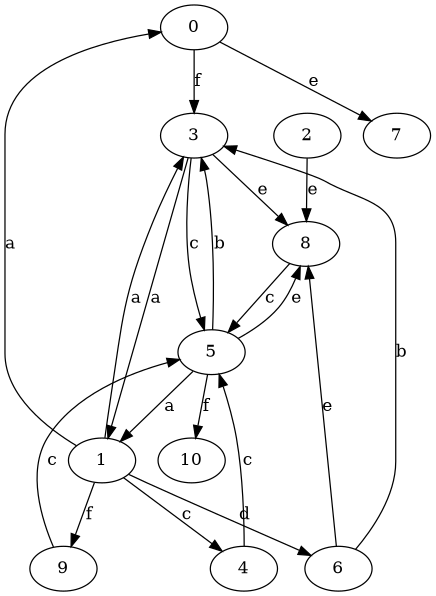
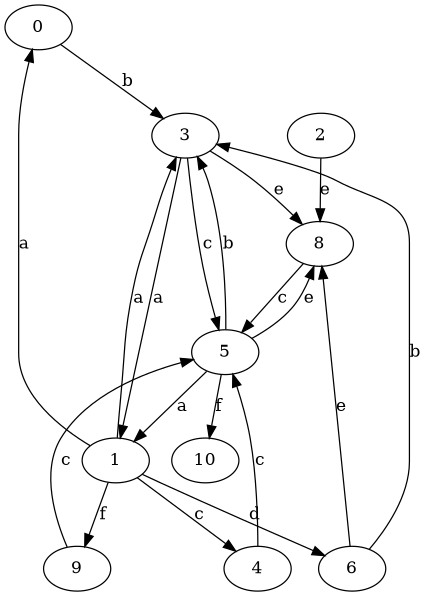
  strict digraph {
    0
    3
-   7
    2
    8
    1
    5
    4
    6
    9
    10
-   0 -> 3 [label=f]
-   0 -> 7 [label=e]
+   0 -> 3 [label=b]
    3 -> 8 [label=e]
    3 -> 1 [label=a]
    3 -> 5 [label=c]
    2 -> 8 [label=e]
    8 -> 5 [label=c]
    1 -> 0 [label=a]
    1 -> 3 [label=a]
    1 -> 4 [label=c]
    1 -> 6 [label=d]
    1 -> 9 [label=f]
    5 -> 3 [label=b]
    5 -> 8 [label=e]
    5 -> 1 [label=a]
    5 -> 10 [label=f]
    4 -> 5 [label=c]
    6 -> 3 [label=b]
    6 -> 8 [label=e]
    9 -> 5 [label=c]
  }
